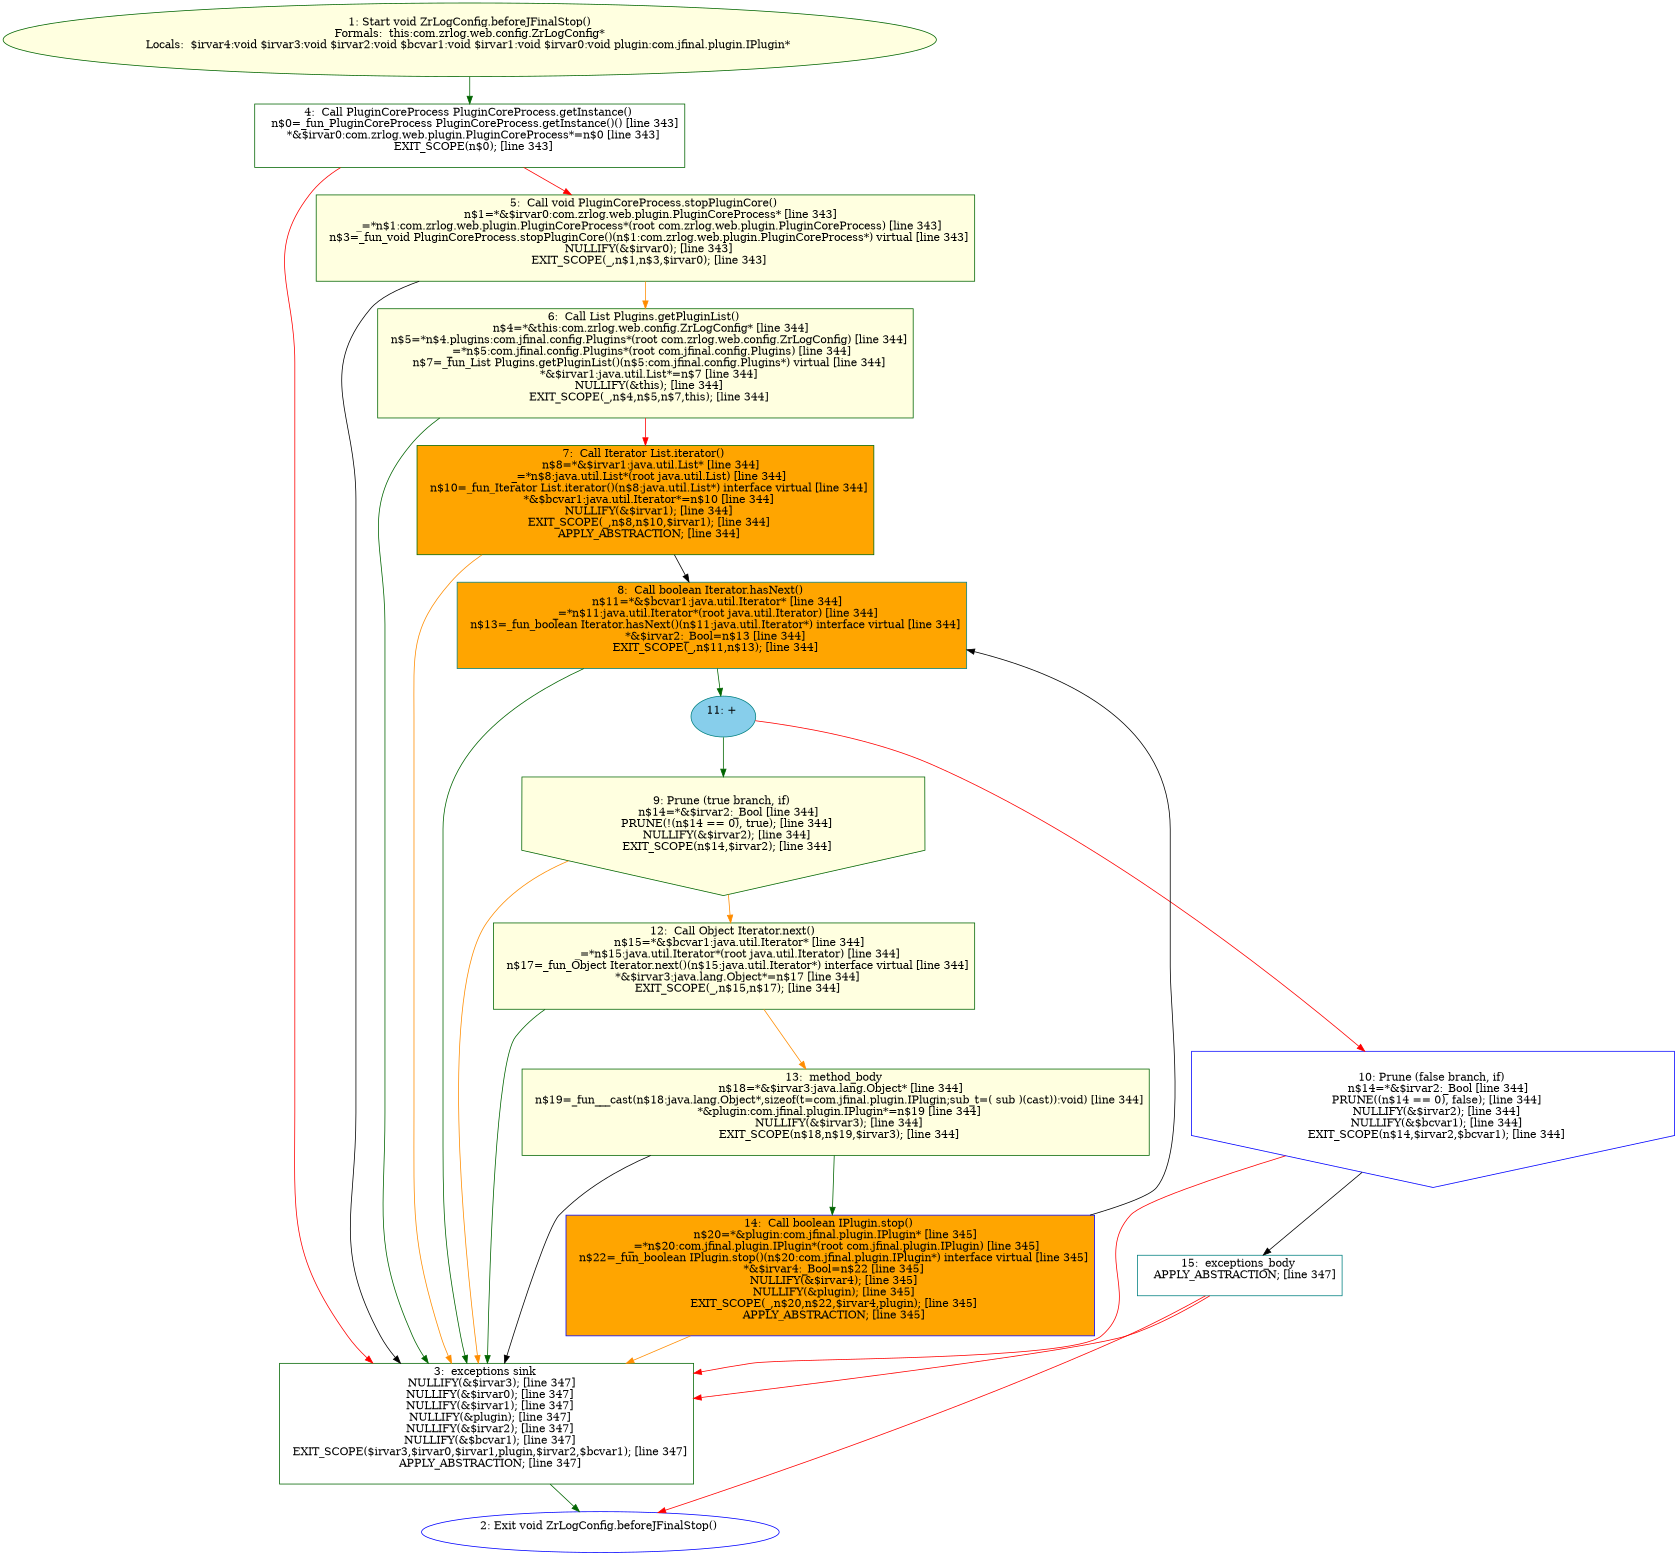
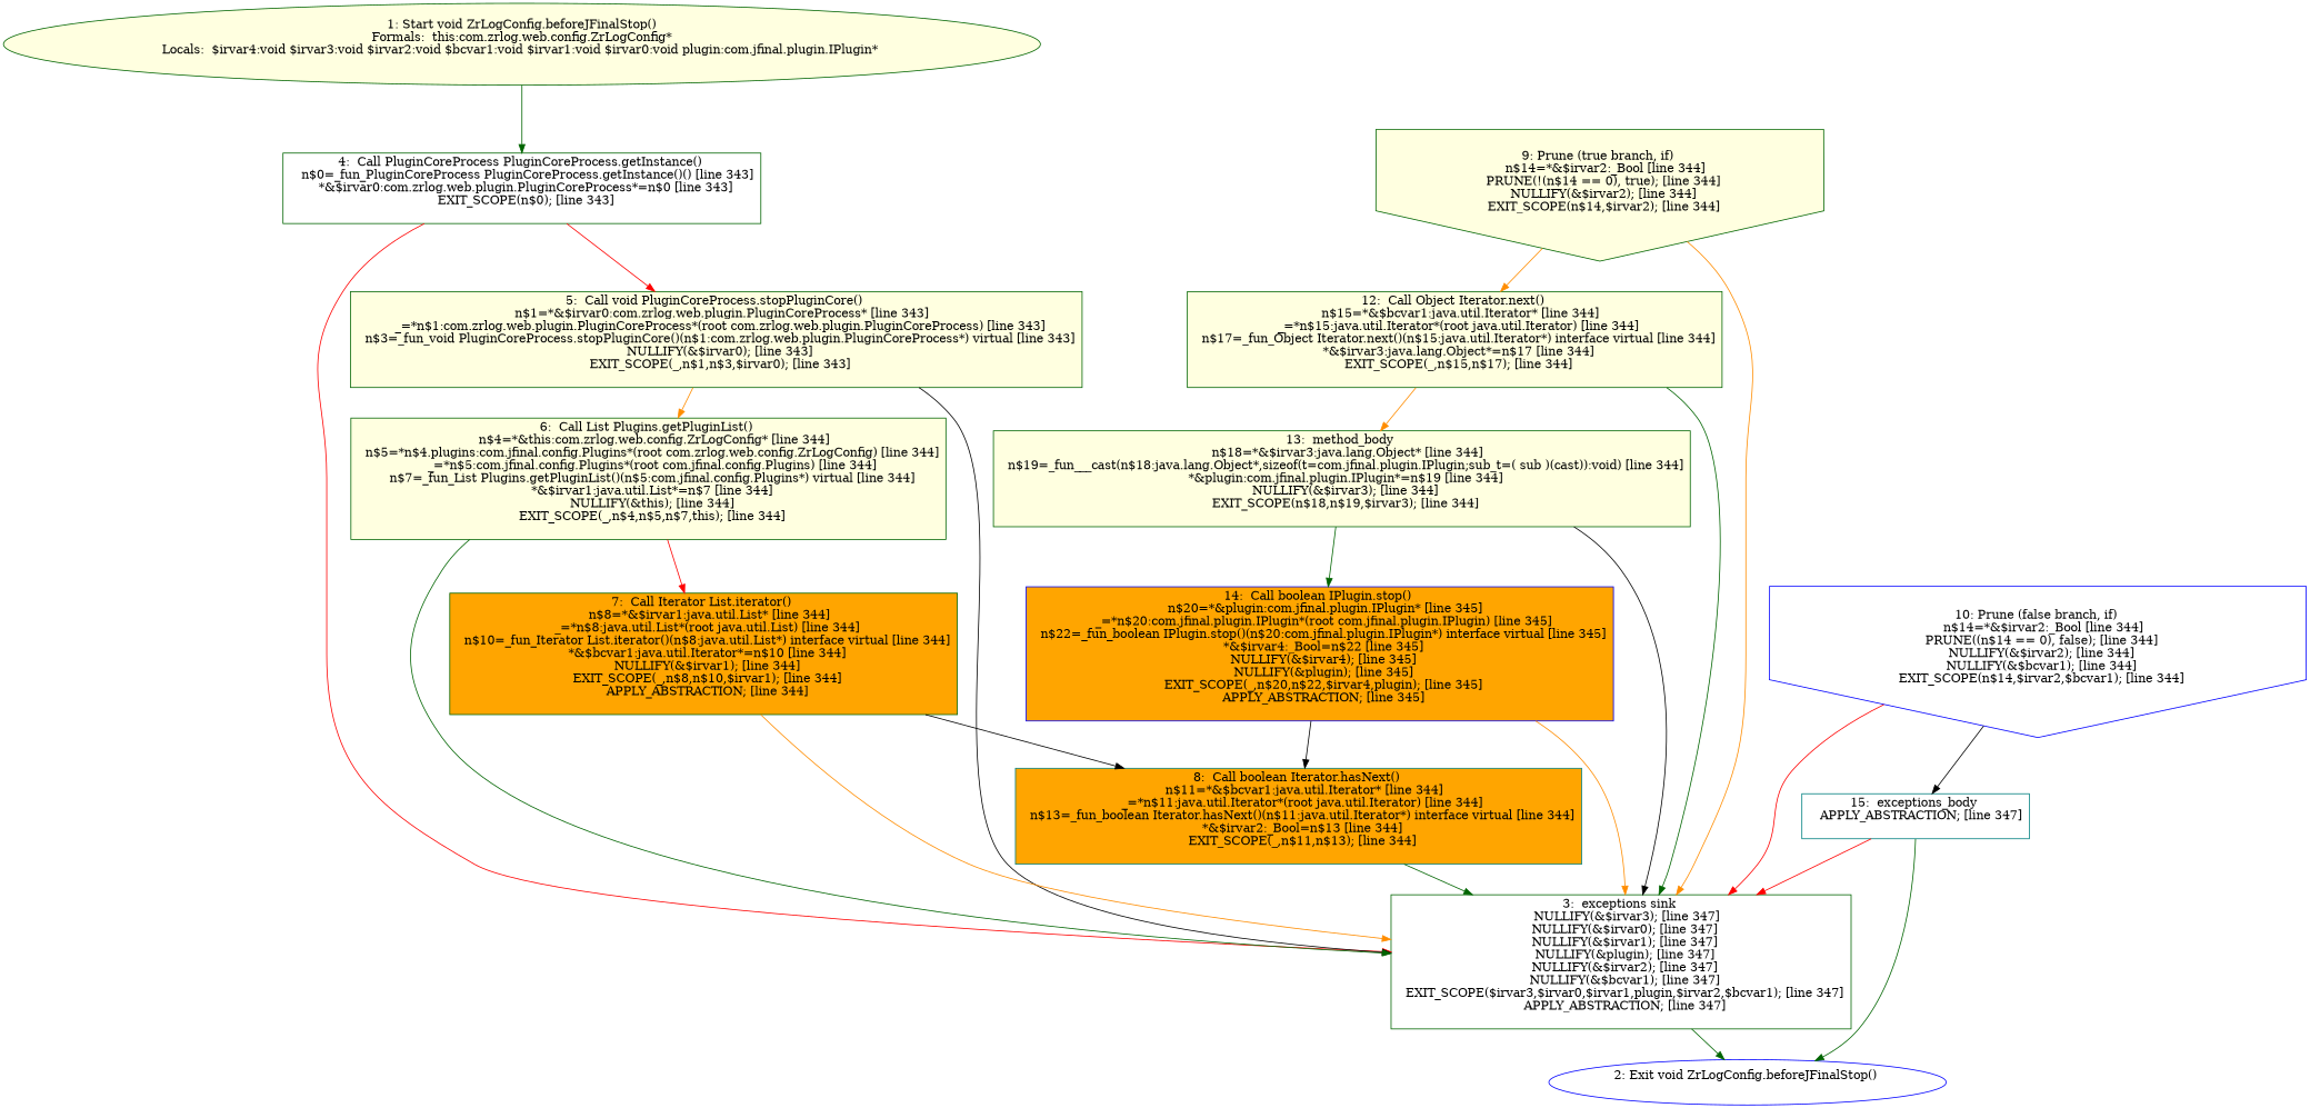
  digraph {
    node [color=darkgreen fillcolor=lightyellow style=filled shape=box]
    edge [color=darkgreen]
    n1 [label="1: Start void ZrLogConfig.beforeJFinalStop()\nFormals:  this:com.zrlog.web.config.ZrLogConfig*\nLocals:  $irvar4:void $irvar3:void $irvar2:void $bcvar1:void $irvar1:void $irvar0:void plugin:com.jfinal.plugin.IPlugin* \n  " shape=""]
    n2 [fillcolor=white label="4:  Call PluginCoreProcess PluginCoreProcess.getInstance() \n   n$0=_fun_PluginCoreProcess PluginCoreProcess.getInstance()() [line 343]\n  *&$irvar0:com.zrlog.web.plugin.PluginCoreProcess*=n$0 [line 343]\n  EXIT_SCOPE(n$0); [line 343]\n "]
    n3 [fillcolor=white label="3:  exceptions sink \n   NULLIFY(&$irvar3); [line 347]\n  NULLIFY(&$irvar0); [line 347]\n  NULLIFY(&$irvar1); [line 347]\n  NULLIFY(&plugin); [line 347]\n  NULLIFY(&$irvar2); [line 347]\n  NULLIFY(&$bcvar1); [line 347]\n  EXIT_SCOPE($irvar3,$irvar0,$irvar1,plugin,$irvar2,$bcvar1); [line 347]\n  APPLY_ABSTRACTION; [line 347]\n "]
    n4 [label="5:  Call void PluginCoreProcess.stopPluginCore() \n   n$1=*&$irvar0:com.zrlog.web.plugin.PluginCoreProcess* [line 343]\n  _=*n$1:com.zrlog.web.plugin.PluginCoreProcess*(root com.zrlog.web.plugin.PluginCoreProcess) [line 343]\n  n$3=_fun_void PluginCoreProcess.stopPluginCore()(n$1:com.zrlog.web.plugin.PluginCoreProcess*) virtual [line 343]\n  NULLIFY(&$irvar0); [line 343]\n  EXIT_SCOPE(_,n$1,n$3,$irvar0); [line 343]\n "]
    n5 [color=blue fillcolor=white label="2: Exit void ZrLogConfig.beforeJFinalStop() \n  " shape=""]
    n6 [label="6:  Call List Plugins.getPluginList() \n   n$4=*&this:com.zrlog.web.config.ZrLogConfig* [line 344]\n  n$5=*n$4.plugins:com.jfinal.config.Plugins*(root com.zrlog.web.config.ZrLogConfig) [line 344]\n  _=*n$5:com.jfinal.config.Plugins*(root com.jfinal.config.Plugins) [line 344]\n  n$7=_fun_List Plugins.getPluginList()(n$5:com.jfinal.config.Plugins*) virtual [line 344]\n  *&$irvar1:java.util.List*=n$7 [line 344]\n  NULLIFY(&this); [line 344]\n  EXIT_SCOPE(_,n$4,n$5,n$7,this); [line 344]\n "]
    n7 [fillcolor=orange label="7:  Call Iterator List.iterator() \n   n$8=*&$irvar1:java.util.List* [line 344]\n  _=*n$8:java.util.List*(root java.util.List) [line 344]\n  n$10=_fun_Iterator List.iterator()(n$8:java.util.List*) interface virtual [line 344]\n  *&$bcvar1:java.util.Iterator*=n$10 [line 344]\n  NULLIFY(&$irvar1); [line 344]\n  EXIT_SCOPE(_,n$8,n$10,$irvar1); [line 344]\n  APPLY_ABSTRACTION; [line 344]\n "]
    n8 [color=teal fillcolor=orange label="8:  Call boolean Iterator.hasNext() \n   n$11=*&$bcvar1:java.util.Iterator* [line 344]\n  _=*n$11:java.util.Iterator*(root java.util.Iterator) [line 344]\n  n$13=_fun_boolean Iterator.hasNext()(n$11:java.util.Iterator*) interface virtual [line 344]\n  *&$irvar2:_Bool=n$13 [line 344]\n  EXIT_SCOPE(_,n$11,n$13); [line 344]\n "]
-   n9 [color=teal fillcolor=skyblue label="11: + \n  " shape=""]
    n10 [label="9: Prune (true branch, if) \n   n$14=*&$irvar2:_Bool [line 344]\n  PRUNE(!(n$14 == 0), true); [line 344]\n  NULLIFY(&$irvar2); [line 344]\n  EXIT_SCOPE(n$14,$irvar2); [line 344]\n " shape=invhouse]
    n11 [color=blue fillcolor=white label="10: Prune (false branch, if) \n   n$14=*&$irvar2:_Bool [line 344]\n  PRUNE((n$14 == 0), false); [line 344]\n  NULLIFY(&$irvar2); [line 344]\n  NULLIFY(&$bcvar1); [line 344]\n  EXIT_SCOPE(n$14,$irvar2,$bcvar1); [line 344]\n " shape=invhouse]
    n12 [label="12:  Call Object Iterator.next() \n   n$15=*&$bcvar1:java.util.Iterator* [line 344]\n  _=*n$15:java.util.Iterator*(root java.util.Iterator) [line 344]\n  n$17=_fun_Object Iterator.next()(n$15:java.util.Iterator*) interface virtual [line 344]\n  *&$irvar3:java.lang.Object*=n$17 [line 344]\n  EXIT_SCOPE(_,n$15,n$17); [line 344]\n "]
    n13 [color=teal fillcolor=white label="15:  exceptions_body \n   APPLY_ABSTRACTION; [line 347]\n "]
    n14 [label="13:  method_body \n   n$18=*&$irvar3:java.lang.Object* [line 344]\n  n$19=_fun___cast(n$18:java.lang.Object*,sizeof(t=com.jfinal.plugin.IPlugin;sub_t=( sub )(cast)):void) [line 344]\n  *&plugin:com.jfinal.plugin.IPlugin*=n$19 [line 344]\n  NULLIFY(&$irvar3); [line 344]\n  EXIT_SCOPE(n$18,n$19,$irvar3); [line 344]\n "]
    n15 [color=blue fillcolor=orange label="14:  Call boolean IPlugin.stop() \n   n$20=*&plugin:com.jfinal.plugin.IPlugin* [line 345]\n  _=*n$20:com.jfinal.plugin.IPlugin*(root com.jfinal.plugin.IPlugin) [line 345]\n  n$22=_fun_boolean IPlugin.stop()(n$20:com.jfinal.plugin.IPlugin*) interface virtual [line 345]\n  *&$irvar4:_Bool=n$22 [line 345]\n  NULLIFY(&$irvar4); [line 345]\n  NULLIFY(&plugin); [line 345]\n  EXIT_SCOPE(_,n$20,n$22,$irvar4,plugin); [line 345]\n  APPLY_ABSTRACTION; [line 345]\n "]
    n1 -> n2
    n2 -> n3 [color=red]
    n2 -> n4 [color=red]
    n3 -> n5
    n4 -> n3 [color=black]
    n4 -> n6 [color=darkorange]
    n6 -> n3
    n6 -> n7 [color=red]
    n7 -> n3 [color=darkorange]
    n7 -> n8 [color=black]
    n8 -> n3
-   n8 -> n9
-   n9 -> n10
-   n9 -> n11 [color=red]
    n10 -> n3 [color=darkorange]
    n10 -> n12 [color=darkorange]
    n11 -> n3 [color=red]
    n11 -> n13 [color=black]
    n12 -> n3
    n12 -> n14 [color=darkorange]
    n13 -> n3 [color=red]
-   n13 -> n5 [color=red]
+   n13 -> n5
    n14 -> n3 [color=black]
    n14 -> n15
    n15 -> n3 [color=darkorange]
    n15 -> n8 [color=black]
  }
